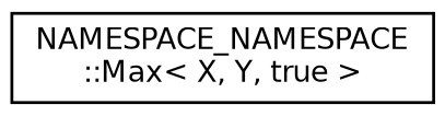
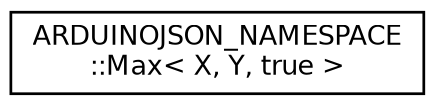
  digraph {
    rankdir=LR
-   n1 [color=black fillcolor=white fontname=Helvetica fontsize=10 height=0.2 label="NAMESPACE_NAMESPACE\l::Max\< X, Y, true \>" shape=record style=filled width=0.4]
+   n1 [color=black fillcolor=white fontname=Helvetica fontsize=10 height=0.2 label="ARDUINOJSON_NAMESPACE\l::Max\< X, Y, true \>" shape=record style=filled width=0.4]
  }
